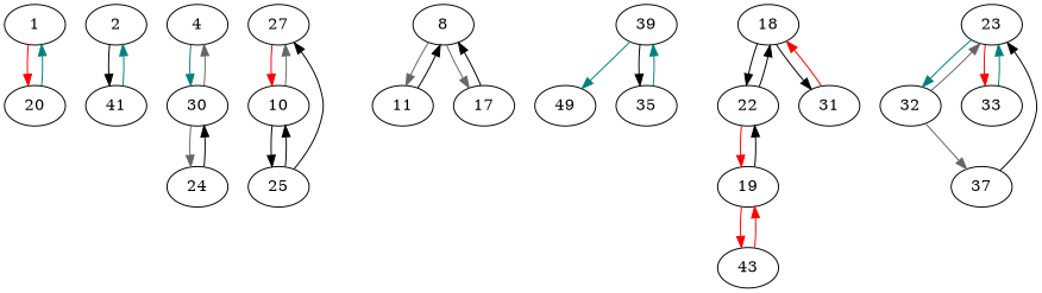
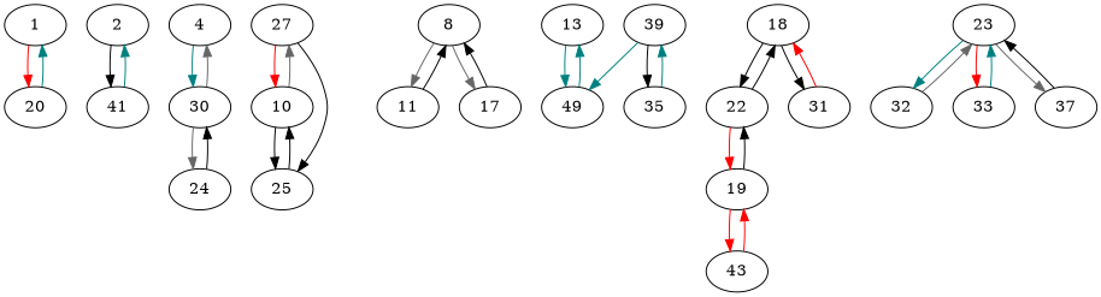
  digraph {
    edge [color=black]
    1
    20
    2
    41
    4
    30
    24
    27
    10
    25
    8
    11
    17
+   13
    49
    39
    35
    18
    22
    31
    19
    43
    23
    32
    33
    37
    1 -> 20 [color=red]
    20 -> 1 [color=teal]
    2 -> 41
    41 -> 2 [color=teal]
    4 -> 30 [color=teal]
    30 -> 4 [color=gray40]
    30 -> 24 [color=gray40]
    24 -> 30
    27 -> 10 [color=red]
    10 -> 27 [color=gray40]
    10 -> 25
-   25 -> 27
+   27 -> 25
    25 -> 10
    8 -> 11 [color=gray40]
    8 -> 17 [color=gray40]
    11 -> 8
    17 -> 8
+   13 -> 49 [color=teal]
+   49 -> 13 [color=teal]
    39 -> 49 [color=teal]
    39 -> 35
    35 -> 39 [color=teal]
    18 -> 22
    18 -> 31
    22 -> 18
    22 -> 19 [color=red]
    31 -> 18 [color=red]
    19 -> 22
    19 -> 43 [color=red]
    43 -> 19 [color=red]
    23 -> 32 [color=teal]
    23 -> 33 [color=red]
-   32 -> 37 [color=gray40]
+   23 -> 37 [color=gray40]
    32 -> 23 [color=gray40]
    33 -> 23 [color=teal]
    37 -> 23
  }
